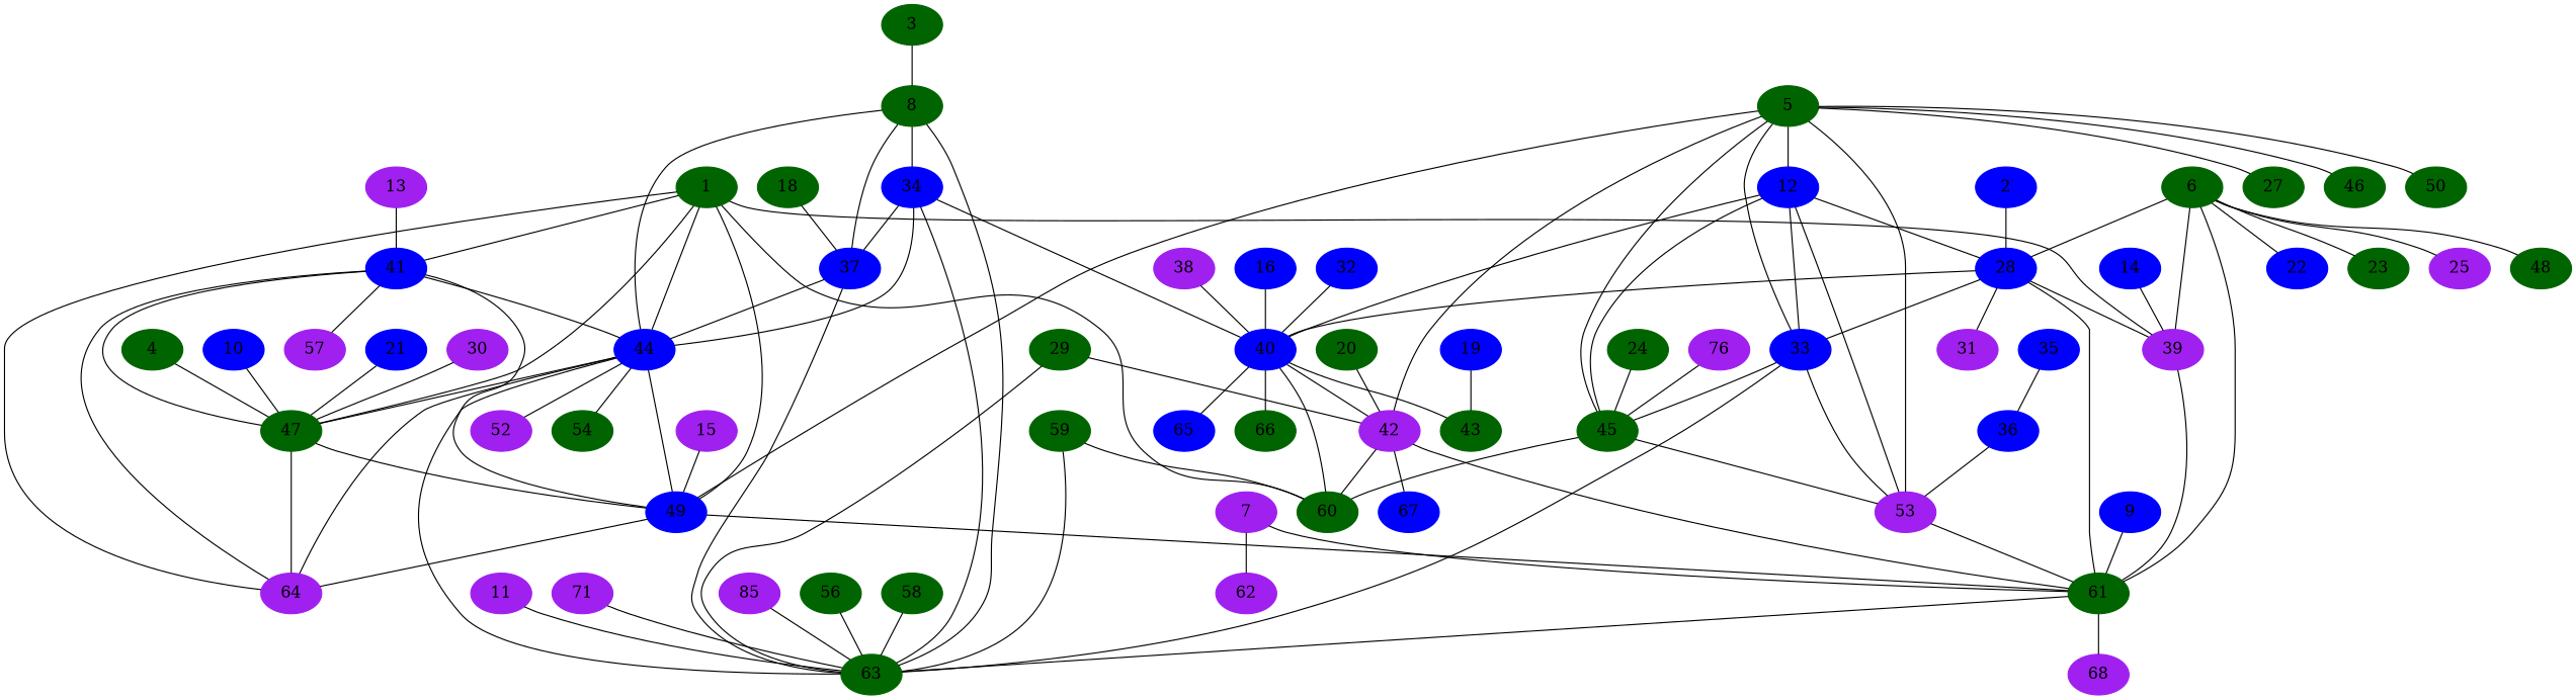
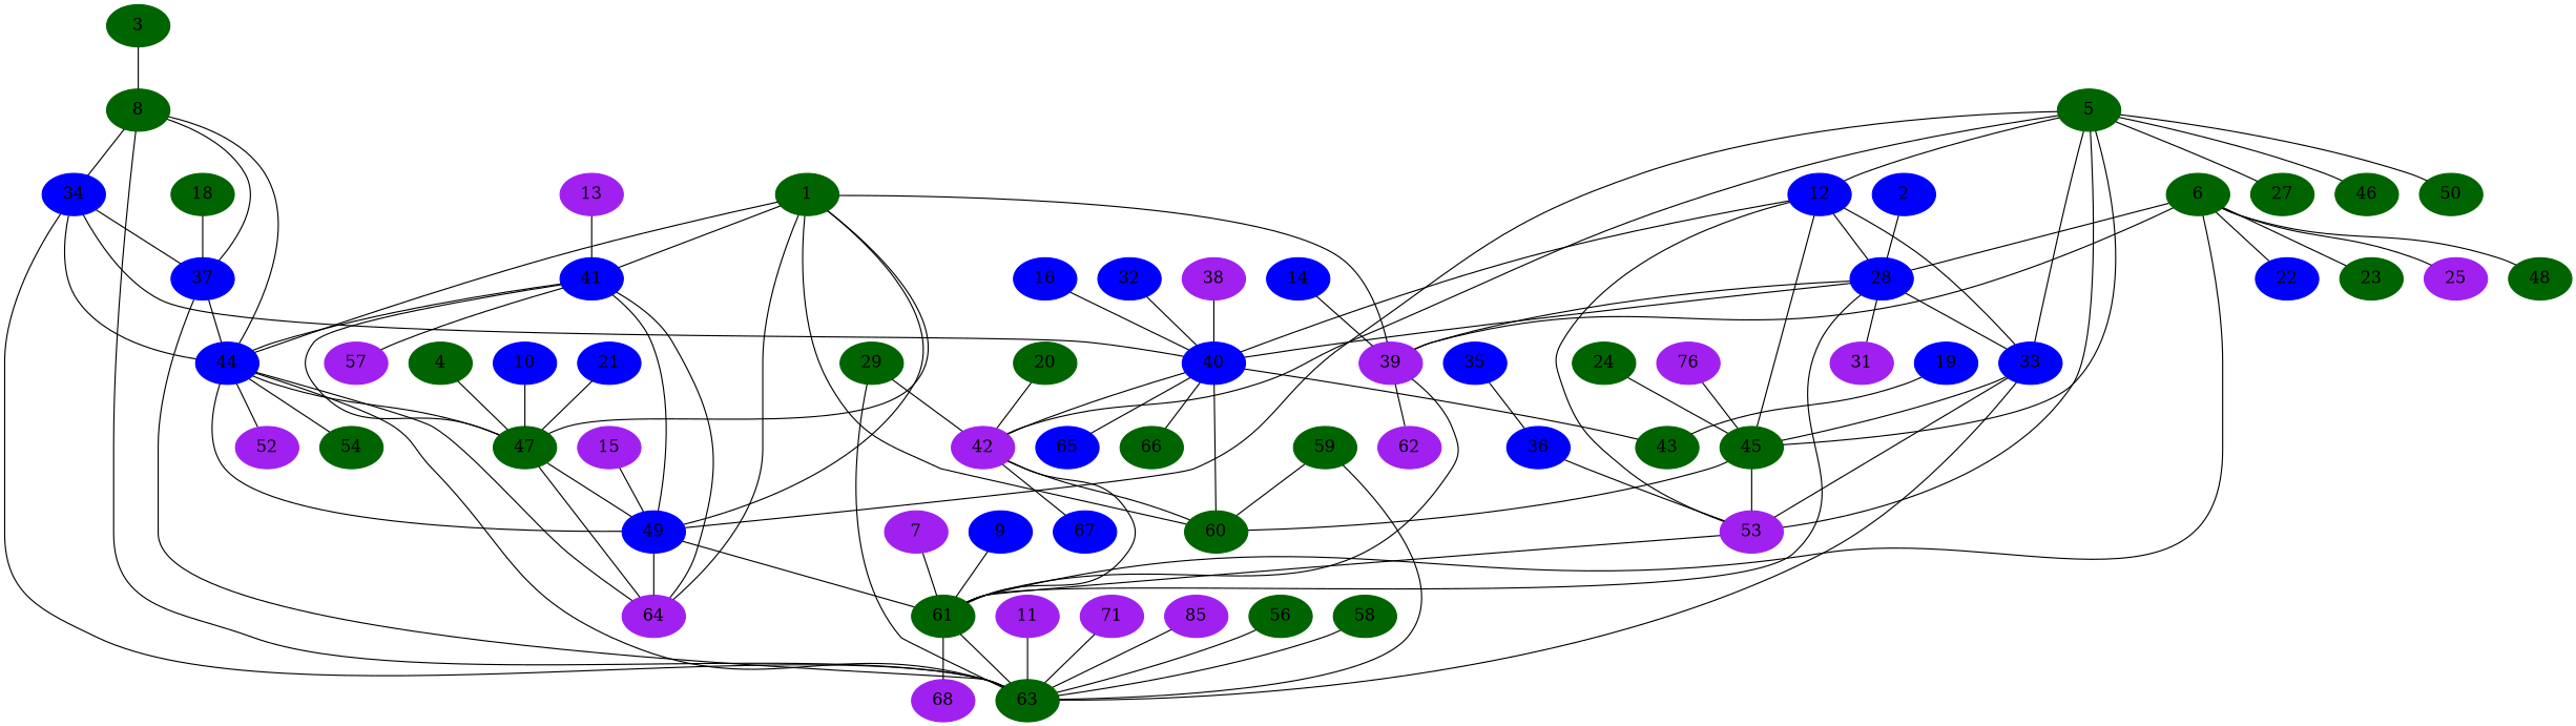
  graph {
    node [color=darkgreen style=filled]
    edge [weight=1.0]
    39 [color=purple]
    1
    41 [color=blue]
    44 [color=blue]
    47
    49 [color=blue]
    60
    64 [color=purple]
    61
    62 [color=purple]
    57 [color=purple]
    63
    52 [color=purple]
    54
    2 [color=blue]
    28 [color=blue]
    33 [color=blue]
    40 [color=blue]
    31 [color=purple]
    3
    8
    34 [color=blue]
    37 [color=blue]
    4
    5
    12 [color=blue]
    27
    42 [color=purple]
    45
    46
    50
    53 [color=purple]
    67 [color=blue]
    6
    22 [color=blue]
    23
    25 [color=purple]
    48
    68 [color=purple]
    7 [color=purple]
    9 [color=blue]
    10 [color=blue]
    11 [color=purple]
    43
    65 [color=blue]
    66
    13 [color=purple]
    14 [color=blue]
    15 [color=purple]
    16 [color=blue]
    18
    19 [color=blue]
    20
    21 [color=blue]
    24
    n56 [color=purple label=76]
    29
-   30 [color=purple]
    32 [color=blue]
    35 [color=blue]
    36 [color=blue]
    38 [color=purple]
    n63 [color=purple label=71]
    n64 [color=purple label=85]
    56
    58
    59
    39 -- 61
-   7 -- 62
+   39 -- 62
    1 -- 39
    1 -- 41
    1 -- 44
    1 -- 47
    1 -- 49
    1 -- 60
    1 -- 64
    41 -- 44
    41 -- 47
    41 -- 49
    41 -- 64
    41 -- 57
    44 -- 47
    44 -- 49
    44 -- 64
    44 -- 63
    44 -- 52
    44 -- 54
    47 -- 49
    47 -- 64
    49 -- 64
    49 -- 61
    61 -- 63
    61 -- 68
    2 -- 28
    28 -- 39
    28 -- 61
    28 -- 33
    28 -- 40
    28 -- 31
    33 -- 63
    33 -- 45
    33 -- 53
    40 -- 60 [weight=6.0]
    40 -- 42 [weight=3.0]
    40 -- 43
    40 -- 65
    40 -- 66
    3 -- 8
    8 -- 44
    8 -- 63
    8 -- 34 [weight=2.0]
    8 -- 37
    34 -- 44 [weight=2.0]
    34 -- 63 [weight=2.0]
    34 -- 40
    34 -- 37 [weight=2.0]
    37 -- 44
    37 -- 63
    4 -- 47
    5 -- 49
    5 -- 33 [weight=2.0]
    5 -- 12 [weight=2.0]
    5 -- 27
    5 -- 42
    5 -- 45 [weight=2.0]
    5 -- 46
    5 -- 50
    5 -- 53 [weight=2.0]
    12 -- 28
    12 -- 33
    12 -- 40
    12 -- 45
    12 -- 53
    42 -- 60 [weight=2.0]
    42 -- 61
    42 -- 67
    45 -- 60
    45 -- 53
    53 -- 61
    6 -- 39 [weight=3.0]
    6 -- 61 [weight=4.0]
    6 -- 28 [weight=3.0]
    6 -- 22
    6 -- 23
    6 -- 25
    6 -- 48
    7 -- 61
    9 -- 61
    10 -- 47
    11 -- 63
    13 -- 41
    14 -- 39
    15 -- 49
    16 -- 40
    18 -- 37
    19 -- 43
    20 -- 42
    21 -- 47
    24 -- 45
    n56 -- 45
    29 -- 63
    29 -- 42
-   30 -- 47
    32 -- 40
    35 -- 36
    36 -- 53
    38 -- 40
    n63 -- 63
    n64 -- 63
    56 -- 63
    58 -- 63
    59 -- 60
    59 -- 63
  }
